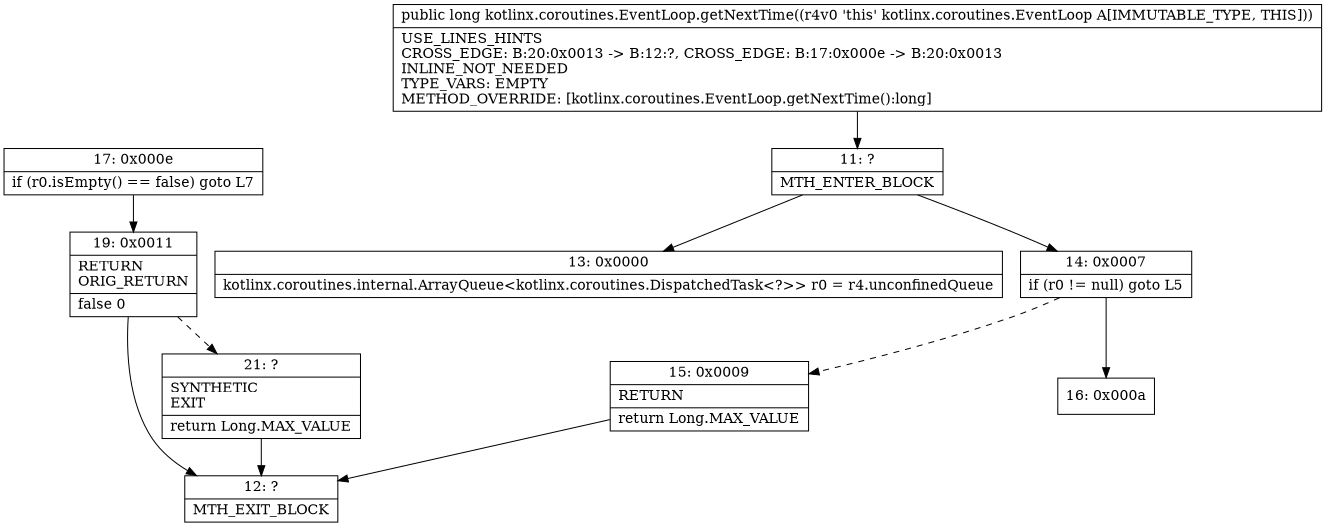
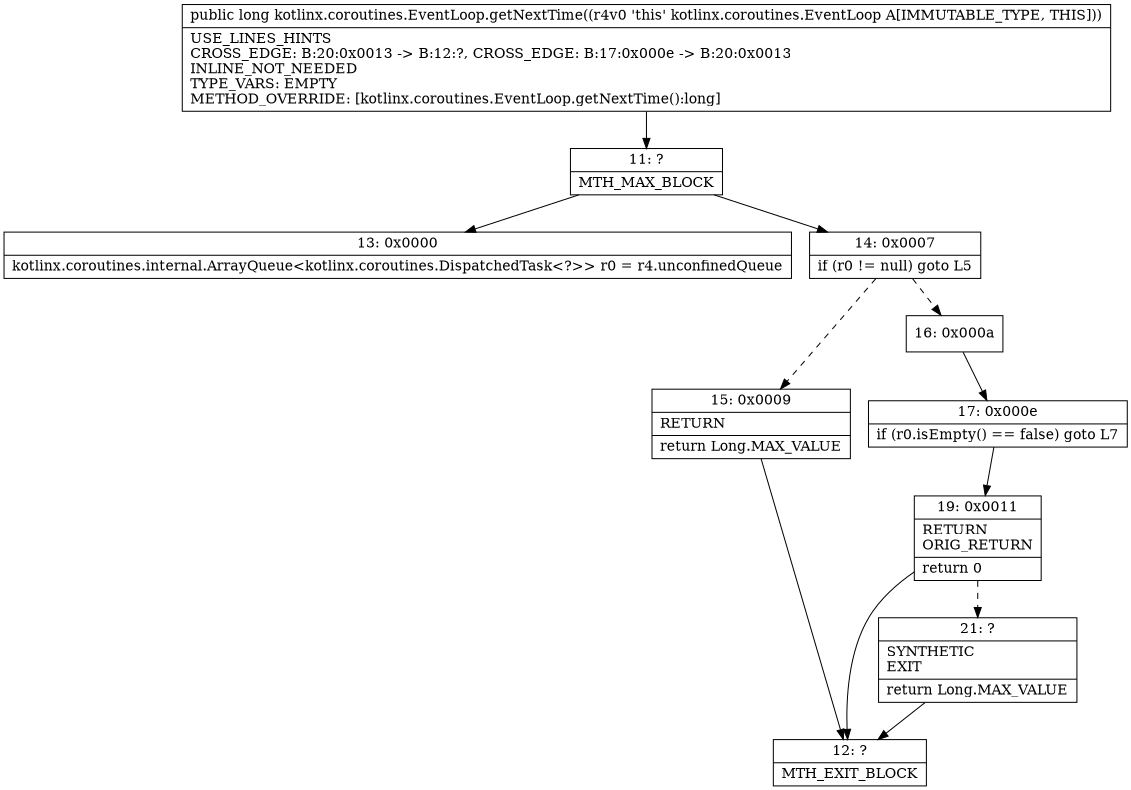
  digraph {
    node [shape=record]
-   n1 [label="{11\:\ ?|MTH_ENTER_BLOCK\l}"]
+   n1 [label="{11\:\ ?|MTH_MAX_BLOCK\l}"]
    n2 [label="{13\:\ 0x0000|kotlinx.coroutines.internal.ArrayQueue\<kotlinx.coroutines.DispatchedTask\<?\>\> r0 = r4.unconfinedQueue\l}"]
    n3 [label="{14\:\ 0x0007|if (r0 != null) goto L5\l}"]
    n4 [label="{15\:\ 0x0009|RETURN\l|return Long.MAX_VALUE\l}"]
    n5 [label="{16\:\ 0x000a}"]
    n6 [label="{12\:\ ?|MTH_EXIT_BLOCK\l}"]
    n7 [label="{17\:\ 0x000e|if (r0.isEmpty() == false) goto L7\l}"]
-   n8 [label="{19\:\ 0x0011|RETURN\lORIG_RETURN\l|false 0\l}"]
+   n8 [label="{19\:\ 0x0011|RETURN\lORIG_RETURN\l|return 0\l}"]
    n9 [label="{21\:\ ?|SYNTHETIC\lEXIT\l|return Long.MAX_VALUE\l}"]
    n10 [label="{public long kotlinx.coroutines.EventLoop.getNextTime((r4v0 'this' kotlinx.coroutines.EventLoop A[IMMUTABLE_TYPE, THIS]))  | USE_LINES_HINTS\lCROSS_EDGE: B:20:0x0013 \-\> B:12:?, CROSS_EDGE: B:17:0x000e \-\> B:20:0x0013\lINLINE_NOT_NEEDED\lTYPE_VARS: EMPTY\lMETHOD_OVERRIDE: [kotlinx.coroutines.EventLoop.getNextTime():long]\l}"]
    n1 -> n2
    n1 -> n3
    n3 -> n4 [style=dashed]
-   n3 -> n5
+   n3 -> n5 [style=dashed]
    n4 -> n6
+   n5 -> n7
    n7 -> n8
    n8 -> n6
    n8 -> n9 [style=dashed]
    n9 -> n6
    n10 -> n1
  }
